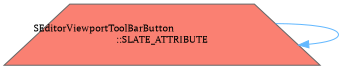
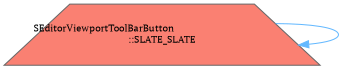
  digraph {
    rankdir=TB
    fontname="PT Serif"
-   n1 [color=gray40 fillcolor=salmon fontcolor=black fontname="PT Serif" fontsize=10 height=0.2 label="SEditorViewportToolBarButton\l::SLATE_ATTRIBUTE" shape=trapezium style=filled width=0.4]
+   n1 [color=gray40 fillcolor=salmon fontcolor=black fontname="PT Serif" fontsize=10 height=0.2 label="SEditorViewportToolBarButton\l::SLATE_SLATE" shape=trapezium style=filled width=0.4]
    n1 -> n1 [color=steelblue1 fontname="PT Serif" fontsize=10 labelfontname=Helvetica labelfontsize=10 style=solid]
  }
